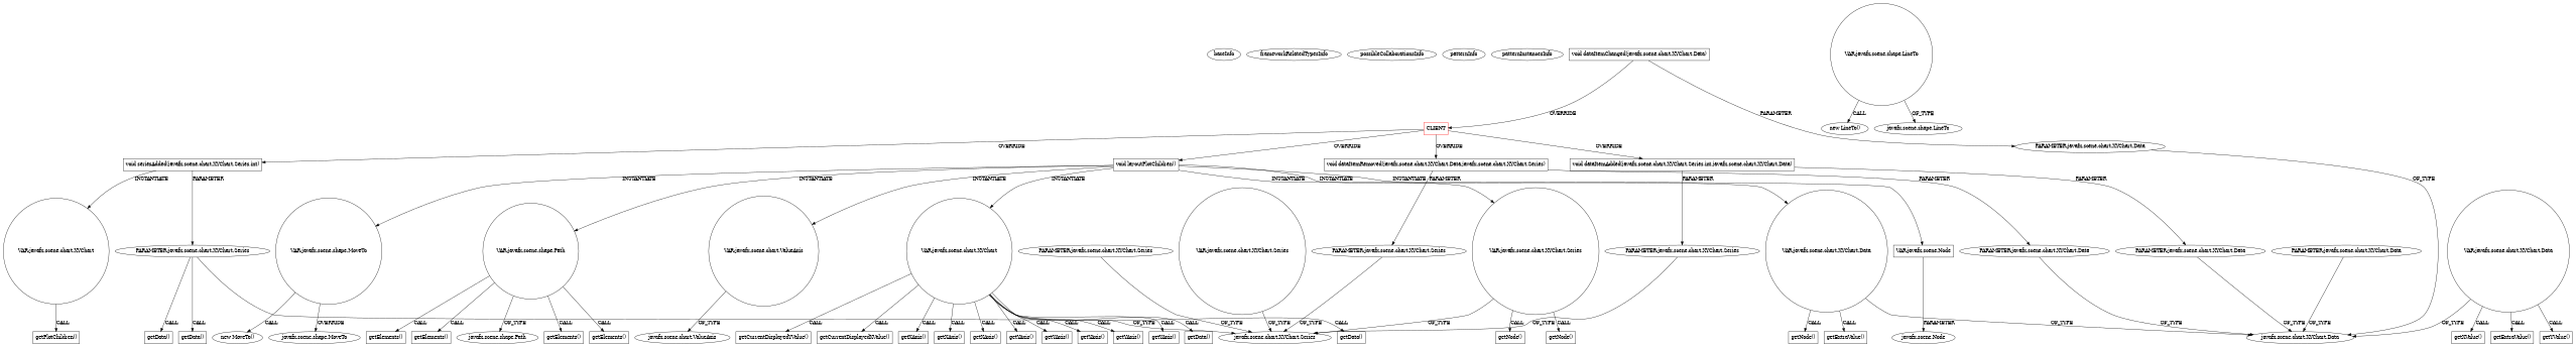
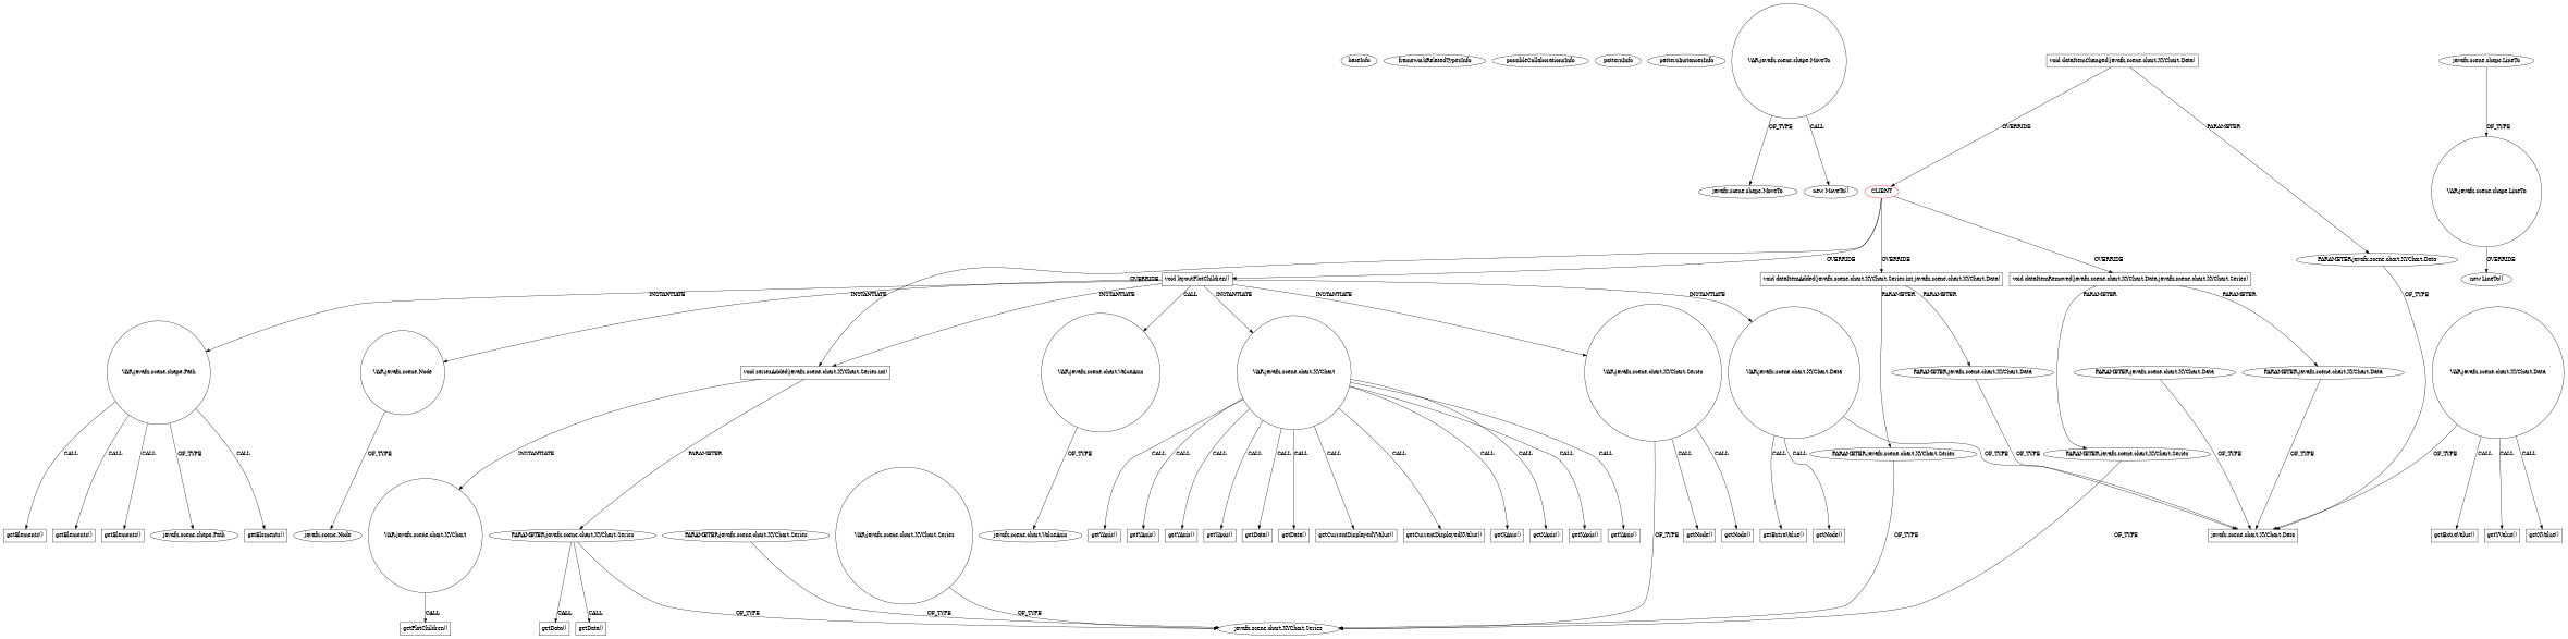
  digraph {
    node [isFrameworkType=false vertexType=INSIDE_CALL shape=box]
    baseInfo [category=pattern graphId=3695 isAnonymous=false possibleRelation=false isFrameworkType="" vertexType="" shape=""]
    frameworkRelatedTypesInfo [isFrameworkType="" vertexType="" shape=""]
    possibleCollaborationsInfo [isFrameworkType="" vertexType="" shape=""]
    patternInfo [frequency=2.0 patternRootClient=0 isFrameworkType="" vertexType="" shape=""]
    patternInstancesInfo [0="LichuanLu-ShunUI-FX~/LichuanLu-ShunUI-FX/ShunUI-FX-master/src/view/chart/StackedBarChart.java~StackedBarChart~811" 1="TomaszKorecki-InvestorAssistant~/TomaszKorecki-InvestorAssistant/InvestorAssistant-master/Investor's assistant/src/investor/charts/CandleChart.java~CandleStickChart~1473" isFrameworkType="" vertexType="" shape=""]
    n6 [label="javafx.scene.shape.MoveTo" vertexType=FRAMEWORK_CLASS_TYPE shape=""]
    n7 [label="VAR:javafx.scene.shape.MoveTo" shape=circle vertexType=VARIABLE_EXPRESION]
    n8 [label="new MoveTo()" vertexType=CONSTRUCTOR_CALL shape=""]
    n9 [label="void layoutPlotChildren()" vertexType=OVERRIDING_METHOD_DECLARATION]
    n10 [label="VAR:javafx.scene.shape.Path" shape=circle vertexType=VARIABLE_EXPRESION]
    n11 [label="VAR:javafx.scene.chart.ValueAxis" shape=circle vertexType=VARIABLE_EXPRESION]
    n12 [label="VAR:javafx.scene.chart.XYChart" shape=circle vertexType=VARIABLE_EXPRESION]
    n13 [label="VAR:javafx.scene.chart.XYChart.Series" shape=circle vertexType=VARIABLE_EXPRESION]
    n14 [label="VAR:javafx.scene.chart.XYChart.Data" shape=circle vertexType=VARIABLE_EXPRESION]
-   n15 [label="VAR:javafx.scene.Node" vertexType=VARIABLE_EXPRESION]
+   n15 [label="VAR:javafx.scene.Node" shape=circle vertexType=VARIABLE_EXPRESION]
    n16 [label="javafx.scene.shape.Path" vertexType=FRAMEWORK_CLASS_TYPE shape=""]
    n17 [label="getElements()"]
    n18 [label="getElements()"]
    n19 [label="getElements()"]
    n20 [label="getElements()"]
    n21 [label="VAR:javafx.scene.shape.LineTo" shape=circle vertexType=VARIABLE_EXPRESION]
    n22 [label="new LineTo()" vertexType=CONSTRUCTOR_CALL shape=""]
    n23 [label="javafx.scene.shape.LineTo" vertexType=FRAMEWORK_CLASS_TYPE shape=""]
    n24 [label="javafx.scene.chart.ValueAxis" vertexType=FRAMEWORK_CLASS_TYPE shape=""]
    n25 [label="getYAxis()"]
    n26 [label="getYAxis()"]
    n27 [label="getYAxis()"]
    n28 [label="getYAxis()"]
    n29 [label="getYAxis()"]
    n30 [label="getData()"]
    n31 [label="getData()"]
    n32 [label="getCurrentDisplayedYValue()"]
    n33 [label="getCurrentDisplayedXValue()"]
    n34 [label="getXAxis()"]
    n35 [label="getXAxis()"]
    n36 [label="getXAxis()"]
    n37 [label="javafx.scene.chart.XYChart.Series" vertexType=FRAMEWORK_CLASS_TYPE shape=""]
    n38 [label="getNode()"]
    n39 [label="getNode()"]
-   n40 [label="javafx.scene.chart.XYChart.Data" vertexType=FRAMEWORK_CLASS_TYPE shape=""]
+   n40 [label="javafx.scene.chart.XYChart.Data" vertexType=FRAMEWORK_CLASS_TYPE]
    n41 [label="getExtraValue()"]
    n42 [label="getNode()"]
    n43 [label="javafx.scene.Node" vertexType=FRAMEWORK_CLASS_TYPE shape=""]
-   n44 [color=red label=CLIENT vertexType=ROOT_CLIENT_CLASS_DECLARATION]
+   n44 [color=red label=CLIENT vertexType=ROOT_CLIENT_CLASS_DECLARATION shape=""]
    n45 [label="void dataItemAdded(javafx.scene.chart.XYChart.Series,int,javafx.scene.chart.XYChart.Data)" vertexType=OVERRIDING_METHOD_DECLARATION]
    n46 [label="void seriesAdded(javafx.scene.chart.XYChart.Series,int)" vertexType=OVERRIDING_METHOD_DECLARATION]
    n47 [label="void dataItemRemoved(javafx.scene.chart.XYChart.Data,javafx.scene.chart.XYChart.Series)" vertexType=OVERRIDING_METHOD_DECLARATION]
    n48 [label="PARAMETER:javafx.scene.chart.XYChart.Series" vertexType=PARAMETER_DECLARATION shape=""]
    n49 [label="PARAMETER:javafx.scene.chart.XYChart.Data" vertexType=PARAMETER_DECLARATION shape=""]
    n50 [label="PARAMETER:javafx.scene.chart.XYChart.Series" vertexType=PARAMETER_DECLARATION shape=""]
    n51 [label="VAR:javafx.scene.chart.XYChart" shape=circle vertexType=VARIABLE_EXPRESION]
    n52 [label="PARAMETER:javafx.scene.chart.XYChart.Series" vertexType=PARAMETER_DECLARATION shape=""]
    n53 [label="PARAMETER:javafx.scene.chart.XYChart.Data" vertexType=PARAMETER_DECLARATION shape=""]
    n54 [label="void dataItemChanged(javafx.scene.chart.XYChart.Data)" vertexType=OVERRIDING_METHOD_DECLARATION]
    n55 [label="PARAMETER:javafx.scene.chart.XYChart.Data" vertexType=PARAMETER_DECLARATION shape=""]
    n56 [label="getData()"]
    n57 [label="getData()"]
    n58 [label="getPlotChildren()"]
    n59 [label="PARAMETER:javafx.scene.chart.XYChart.Series" vertexType=PARAMETER_DECLARATION shape=""]
    n60 [label="VAR:javafx.scene.chart.XYChart.Series" shape=circle vertexType=VARIABLE_EXPRESION]
    n61 [label="PARAMETER:javafx.scene.chart.XYChart.Data" vertexType=PARAMETER_DECLARATION shape=""]
    n62 [label="VAR:javafx.scene.chart.XYChart.Data" shape=circle vertexType=VARIABLE_EXPRESION]
    n63 [label="getExtraValue()"]
    n64 [label="getYValue()"]
    n65 [label="getXValue()"]
-   n7 -> n6 [label=OVERRIDE]
+   n7 -> n6 [label=OF_TYPE]
    n7 -> n8 [label=CALL]
-   n9 -> n7 [label=INSTANTIATE]
+   n9 -> n46 [label=INSTANTIATE]
    n9 -> n10 [label=INSTANTIATE]
-   n9 -> n11 [label=INSTANTIATE]
+   n9 -> n11 [label=CALL]
    n9 -> n12 [label=INSTANTIATE]
    n9 -> n13 [label=INSTANTIATE]
    n9 -> n14 [label=INSTANTIATE]
    n9 -> n15 [label=INSTANTIATE]
    n10 -> n16 [label=OF_TYPE]
    n10 -> n17 [label=CALL]
    n10 -> n18 [label=CALL]
    n10 -> n19 [label=CALL]
    n10 -> n20 [label=CALL]
    n11 -> n24 [label=OF_TYPE]
    n12 -> n25 [label=CALL]
    n12 -> n26 [label=CALL]
    n12 -> n27 [label=CALL]
    n12 -> n28 [label=CALL]
    n12 -> n29 [label=CALL]
    n12 -> n30 [label=CALL]
    n12 -> n31 [label=CALL]
    n12 -> n32 [label=CALL]
    n12 -> n33 [label=CALL]
    n12 -> n34 [label=CALL]
    n12 -> n35 [label=CALL]
    n12 -> n36 [label=CALL]
    n13 -> n37 [label=OF_TYPE]
    n13 -> n38 [label=CALL]
    n13 -> n39 [label=CALL]
    n14 -> n40 [label=OF_TYPE]
    n14 -> n41 [label=CALL]
    n14 -> n42 [label=CALL]
-   n15 -> n43 [label=PARAMETER]
-   n21 -> n22 [label=CALL]
-   n21 -> n23 [label=OF_TYPE]
+   n15 -> n43 [label=OF_TYPE]
+   n21 -> n22 [label=OVERRIDE]
+   n23 -> n21 [label=OF_TYPE]
    n44 -> n9 [label=OVERRIDE]
    n44 -> n45 [label=OVERRIDE]
    n44 -> n46 [label=OVERRIDE]
    n44 -> n47 [label=OVERRIDE]
    n45 -> n48 [label=PARAMETER]
    n45 -> n49 [label=PARAMETER]
    n46 -> n50 [label=PARAMETER]
    n46 -> n51 [label=INSTANTIATE]
    n47 -> n52 [label=PARAMETER]
    n47 -> n53 [label=PARAMETER]
    n48 -> n37 [label=OF_TYPE]
    n49 -> n40 [label=OF_TYPE]
    n50 -> n37 [label=OF_TYPE]
    n50 -> n56 [label=CALL]
    n50 -> n57 [label=CALL]
    n51 -> n58 [label=CALL]
    n52 -> n37 [label=OF_TYPE]
    n53 -> n40 [label=OF_TYPE]
    n54 -> n44 [label=OVERRIDE]
    n54 -> n55 [label=PARAMETER]
    n55 -> n40 [label=OF_TYPE]
    n59 -> n37 [label=OF_TYPE]
    n60 -> n37 [label=OF_TYPE]
    n61 -> n40 [label=OF_TYPE]
    n62 -> n40 [label=OF_TYPE]
    n62 -> n63 [label=CALL]
    n62 -> n64 [label=CALL]
    n62 -> n65 [label=CALL]
  }
